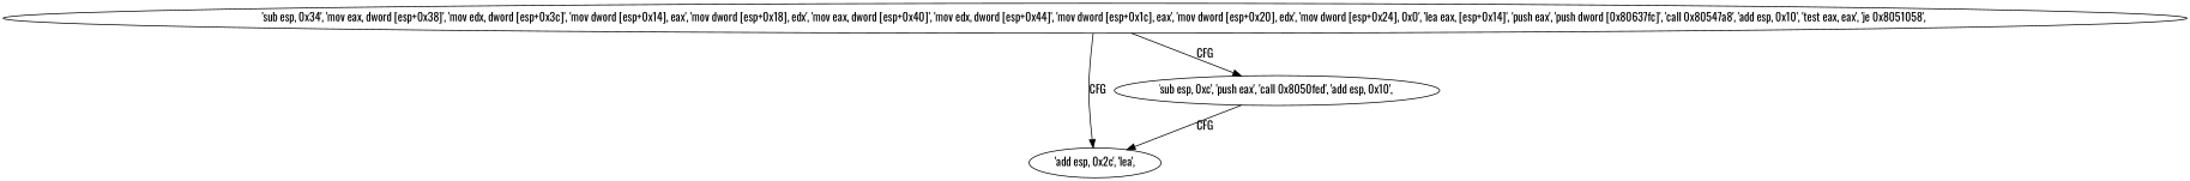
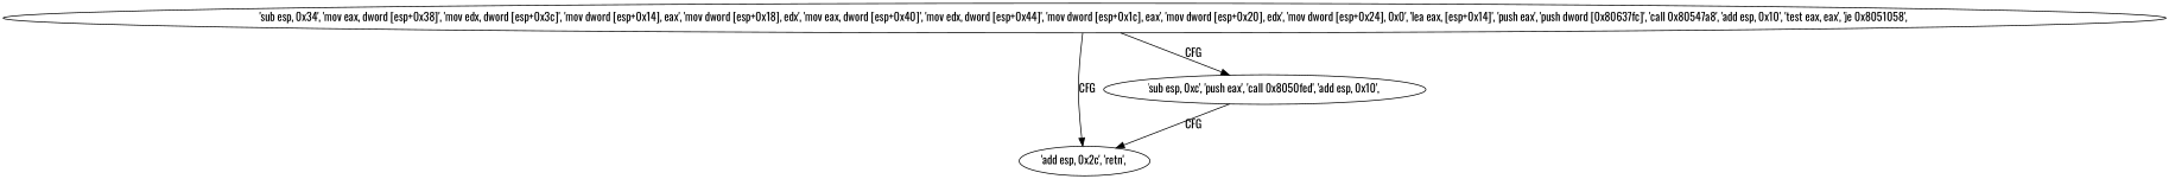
  digraph {
    fontname=Oswald
    node [fontname=Oswald]
    edge [fontname=Oswald]
    n1 [label="'sub esp, 0x34', 'mov eax, dword [esp+0x38]', 'mov edx, dword [esp+0x3c]', 'mov dword [esp+0x14], eax', 'mov dword [esp+0x18], edx', 'mov eax, dword [esp+0x40]', 'mov edx, dword [esp+0x44]', 'mov dword [esp+0x1c], eax', 'mov dword [esp+0x20], edx', 'mov dword [esp+0x24], 0x0', 'lea eax, [esp+0x14]', 'push eax', 'push dword [0x80637fc]', 'call 0x80547a8', 'add esp, 0x10', 'test eax, eax', 'je 0x8051058', "]
-   n2 [label="'add esp, 0x2c', 'lea',"]
+   n2 [label="'add esp, 0x2c', 'retn', "]
    n3 [label="'sub esp, 0xc', 'push eax', 'call 0x8050fed', 'add esp, 0x10', "]
    n1 -> n2 [label=CFG]
    n1 -> n3 [label=CFG]
    n3 -> n2 [label=CFG]
  }
